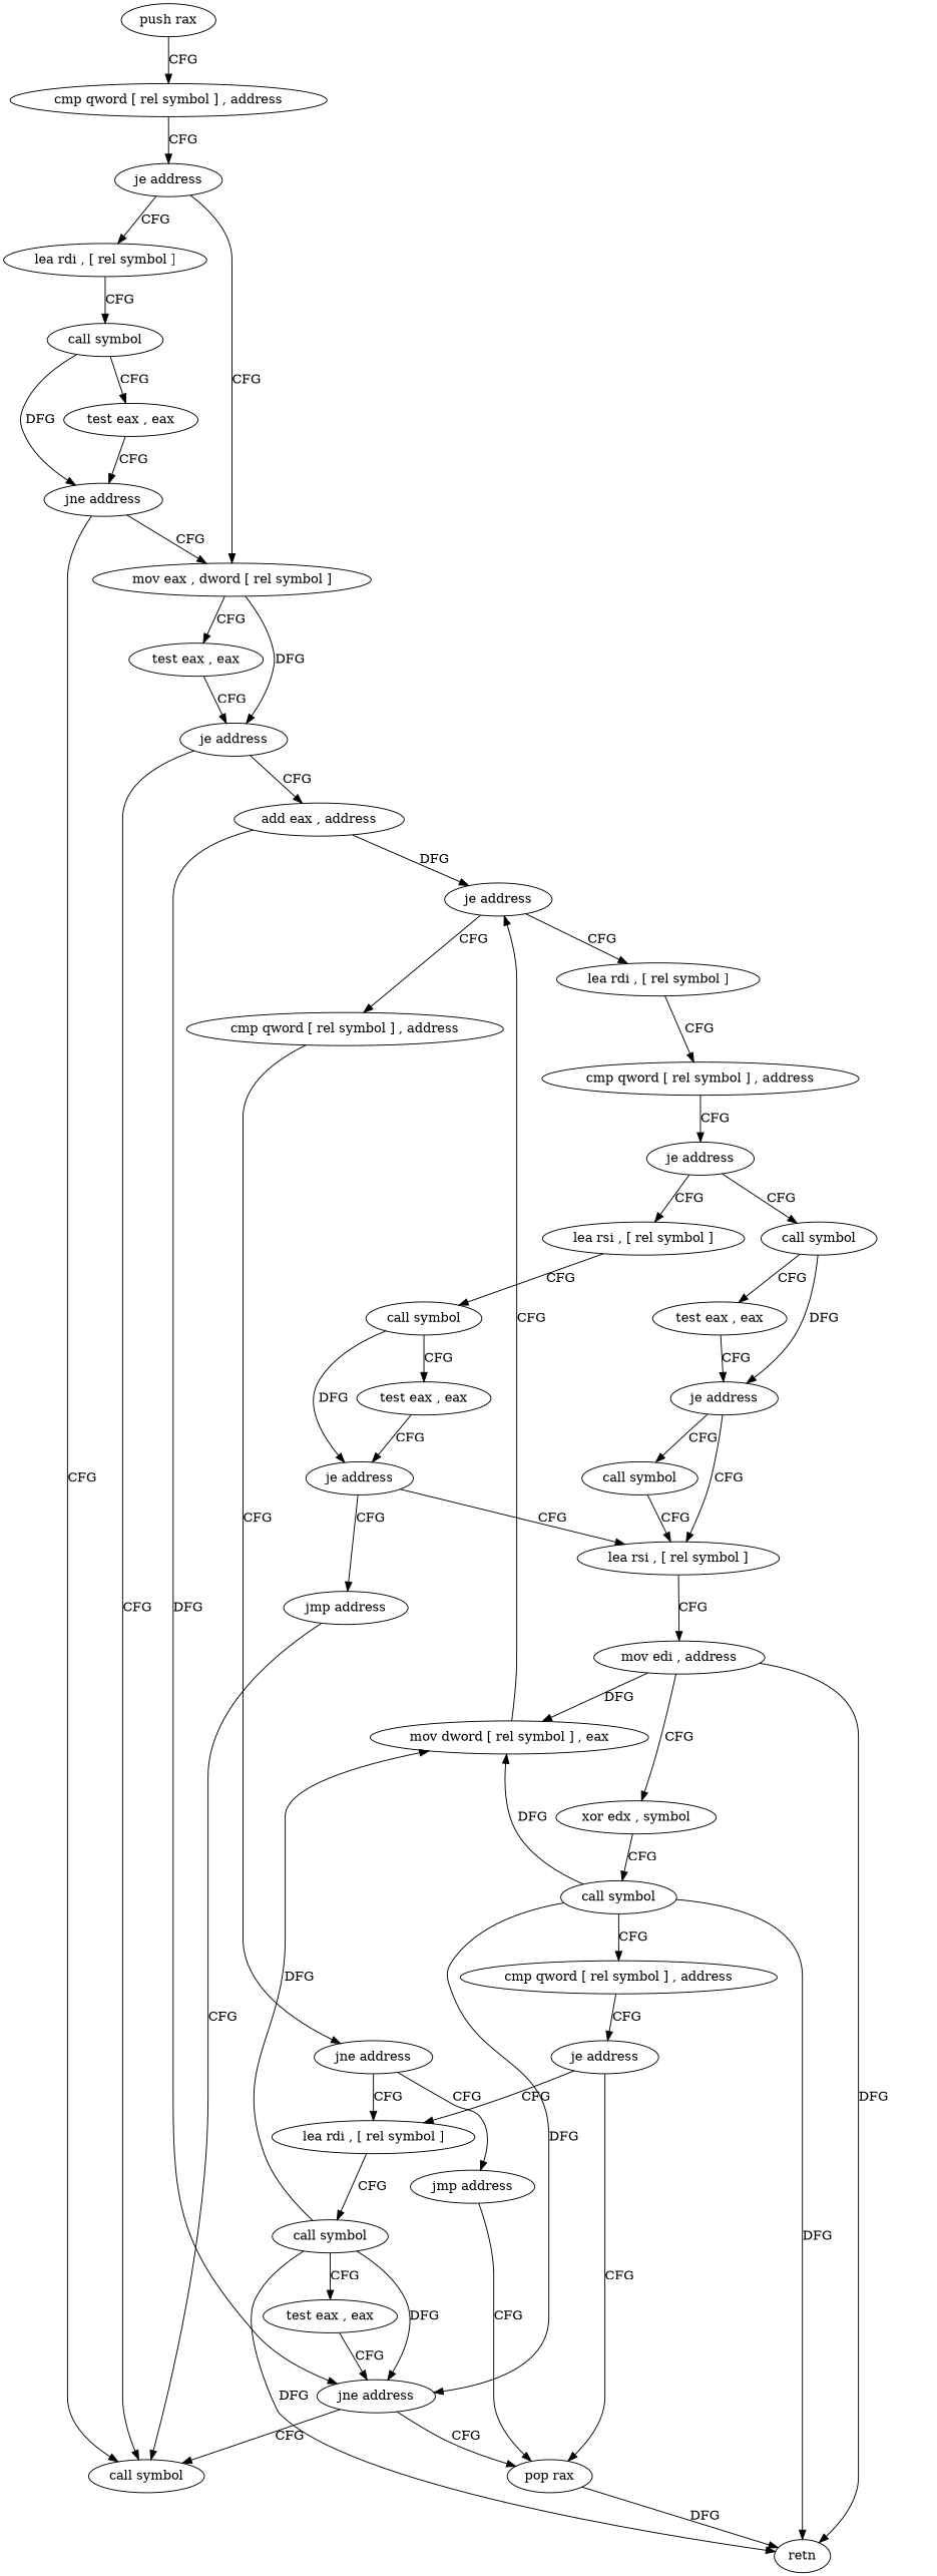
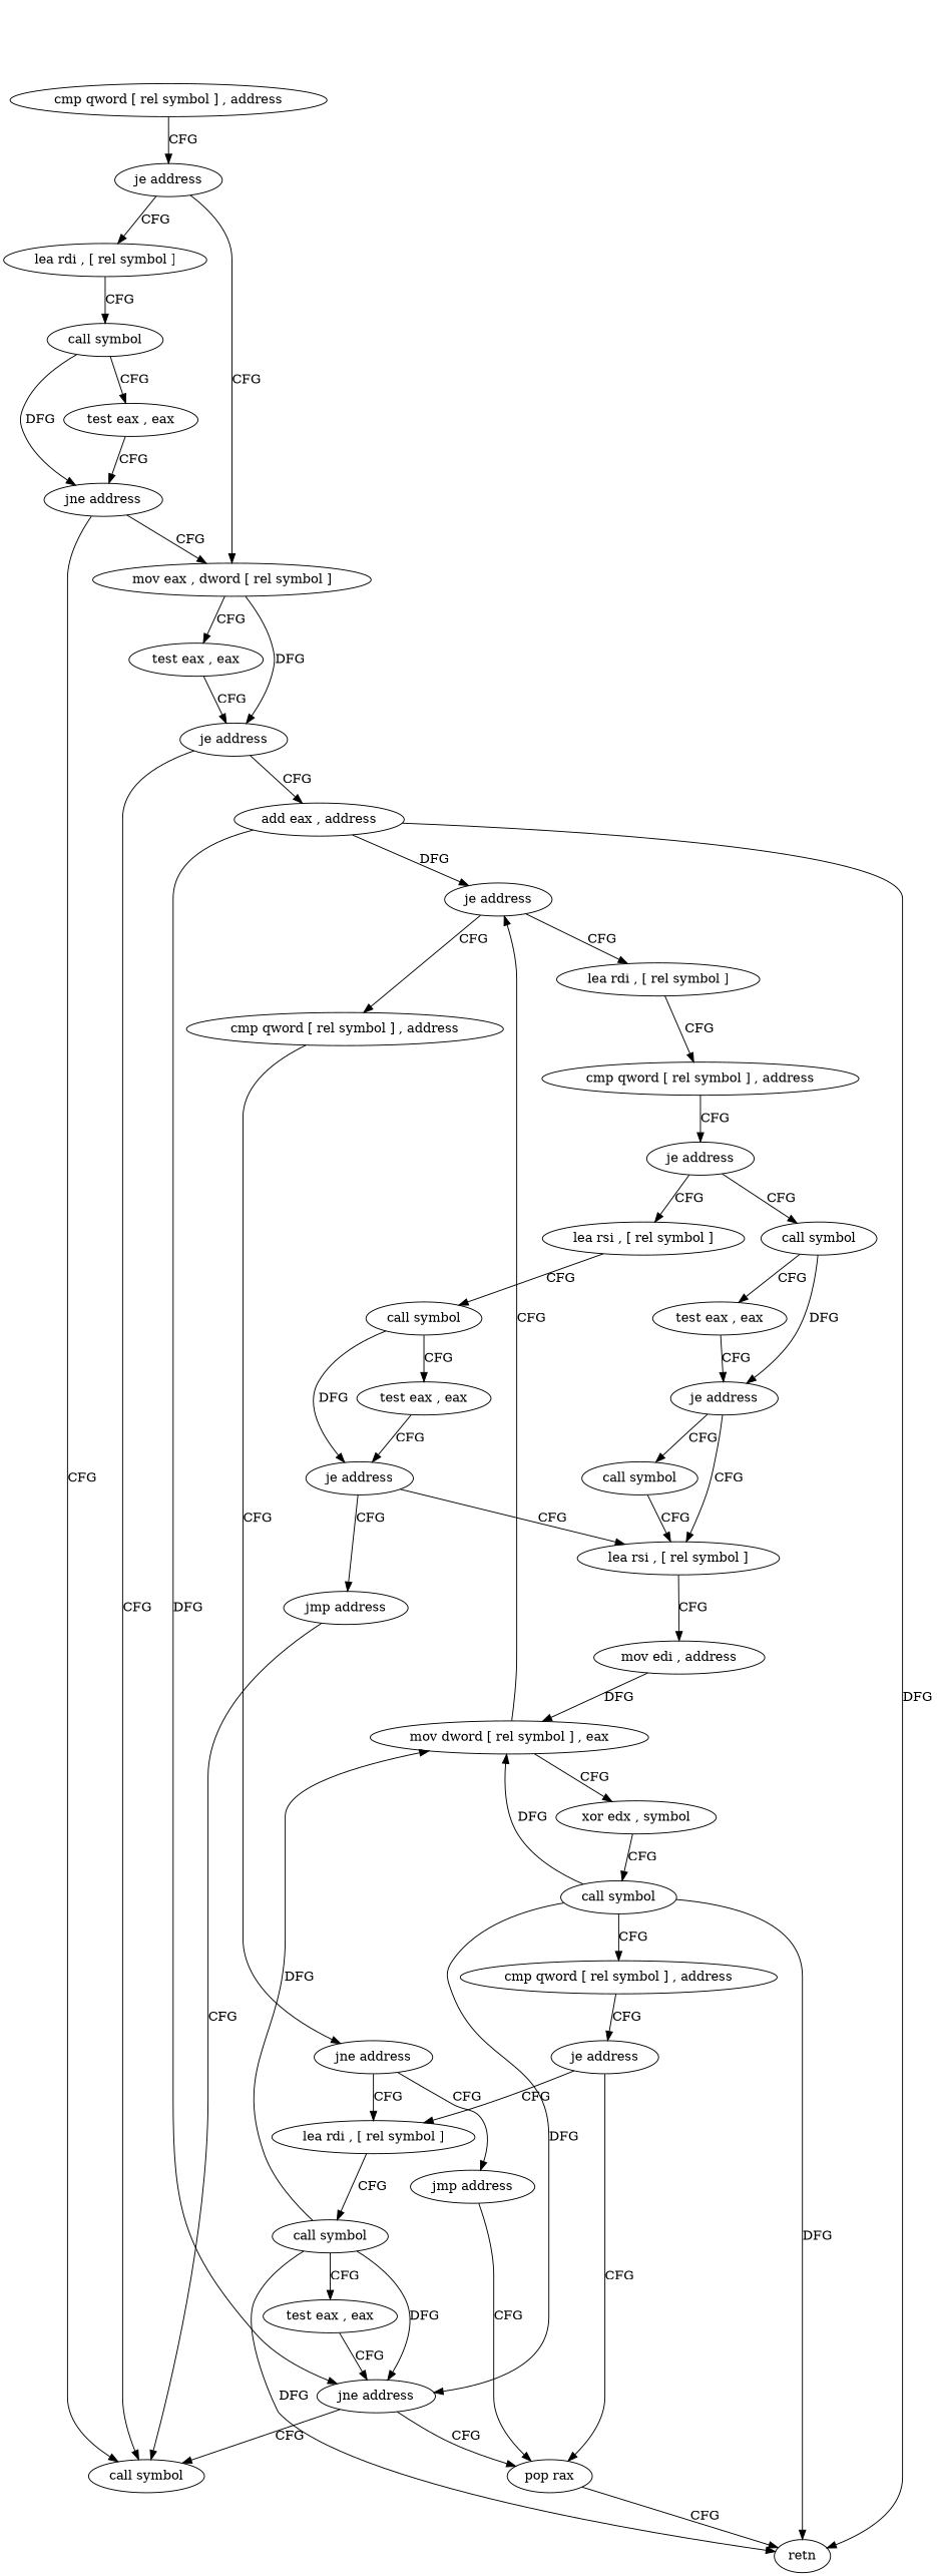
  digraph {
-   n1 [label="push rax"]
    n2 [label="cmp qword [ rel symbol ] , address"]
    n3 [label="je address"]
    n4 [label="mov eax , dword [ rel symbol ]"]
    n5 [label="lea rdi , [ rel symbol ]"]
    n6 [label="test eax , eax"]
    n7 [label="je address"]
    n8 [label="call symbol"]
    n9 [label="add eax , address"]
    n10 [label="call symbol"]
    n11 [label="je address"]
    n12 [label="jne address"]
    n13 [label=retn]
    n14 [label="test eax , eax"]
    n15 [label="jne address"]
    n16 [label="mov dword [ rel symbol ] , eax"]
    n17 [label="lea rdi , [ rel symbol ]"]
    n18 [label="cmp qword [ rel symbol ] , address"]
    n19 [label="pop rax"]
    n20 [label="cmp qword [ rel symbol ] , address"]
    n21 [label="jne address"]
    n22 [label="je address"]
    n23 [label="lea rdi , [ rel symbol ]"]
    n24 [label="jmp address"]
    n25 [label="call symbol"]
    n26 [label="lea rsi , [ rel symbol ]"]
    n27 [label="test eax , eax"]
    n28 [label="je address"]
    n29 [label="call symbol"]
    n30 [label="lea rsi , [ rel symbol ]"]
    n31 [label="call symbol"]
    n32 [label="test eax , eax"]
    n33 [label="je address"]
    n34 [label="call symbol"]
    n35 [label="test eax , eax"]
    n36 [label="mov edi , address"]
    n37 [label="xor edx , symbol"]
    n38 [label="jmp address"]
    n39 [label="call symbol"]
    n40 [label="cmp qword [ rel symbol ] , address"]
    n41 [label="je address"]
-   n1 -> n2 [label=CFG]
    n2 -> n3 [label=CFG]
    n3 -> n4 [label=CFG]
    n3 -> n5 [label=CFG]
    n4 -> n6 [label=CFG]
    n4 -> n7 [label=DFG]
    n5 -> n8 [label=CFG]
    n6 -> n7 [label=CFG]
    n7 -> n9 [label=CFG]
    n7 -> n10 [label=CFG]
    n8 -> n14 [label=CFG]
    n8 -> n15 [label=DFG]
    n9 -> n11 [label=DFG]
    n9 -> n12 [label=DFG]
-   n36 -> n13 [label=DFG]
+   n9 -> n13 [label=DFG]
    n11 -> n17 [label=CFG]
    n11 -> n18 [label=CFG]
    n12 -> n10 [label=CFG]
    n12 -> n19 [label=CFG]
    n14 -> n15 [label=CFG]
    n15 -> n4 [label=CFG]
    n15 -> n10 [label=CFG]
    n16 -> n11 [label=CFG]
    n17 -> n20 [label=CFG]
    n18 -> n21 [label=CFG]
-   n19 -> n13 [label=DFG]
+   n19 -> n13 [label=CFG]
    n20 -> n22 [label=CFG]
    n21 -> n23 [label=CFG]
    n21 -> n24 [label=CFG]
    n22 -> n25 [label=CFG]
    n22 -> n26 [label=CFG]
    n23 -> n34 [label=CFG]
    n24 -> n19 [label=CFG]
    n25 -> n27 [label=CFG]
    n25 -> n28 [label=DFG]
    n26 -> n29 [label=CFG]
    n27 -> n28 [label=CFG]
    n28 -> n30 [label=CFG]
    n28 -> n31 [label=CFG]
    n29 -> n32 [label=CFG]
    n29 -> n33 [label=DFG]
    n30 -> n36 [label=CFG]
    n31 -> n30 [label=CFG]
    n32 -> n33 [label=CFG]
    n33 -> n30 [label=CFG]
    n33 -> n38 [label=CFG]
    n34 -> n12 [label=DFG]
    n34 -> n13 [label=DFG]
    n34 -> n16 [label=DFG]
    n34 -> n35 [label=CFG]
    n35 -> n12 [label=CFG]
    n36 -> n16 [label=DFG]
-   n36 -> n37 [label=CFG]
+   n16 -> n37 [label=CFG]
    n37 -> n39 [label=CFG]
    n38 -> n10 [label=CFG]
    n39 -> n12 [label=DFG]
    n39 -> n13 [label=DFG]
    n39 -> n16 [label=DFG]
    n39 -> n40 [label=CFG]
    n40 -> n41 [label=CFG]
    n41 -> n19 [label=CFG]
    n41 -> n23 [label=CFG]
  }
